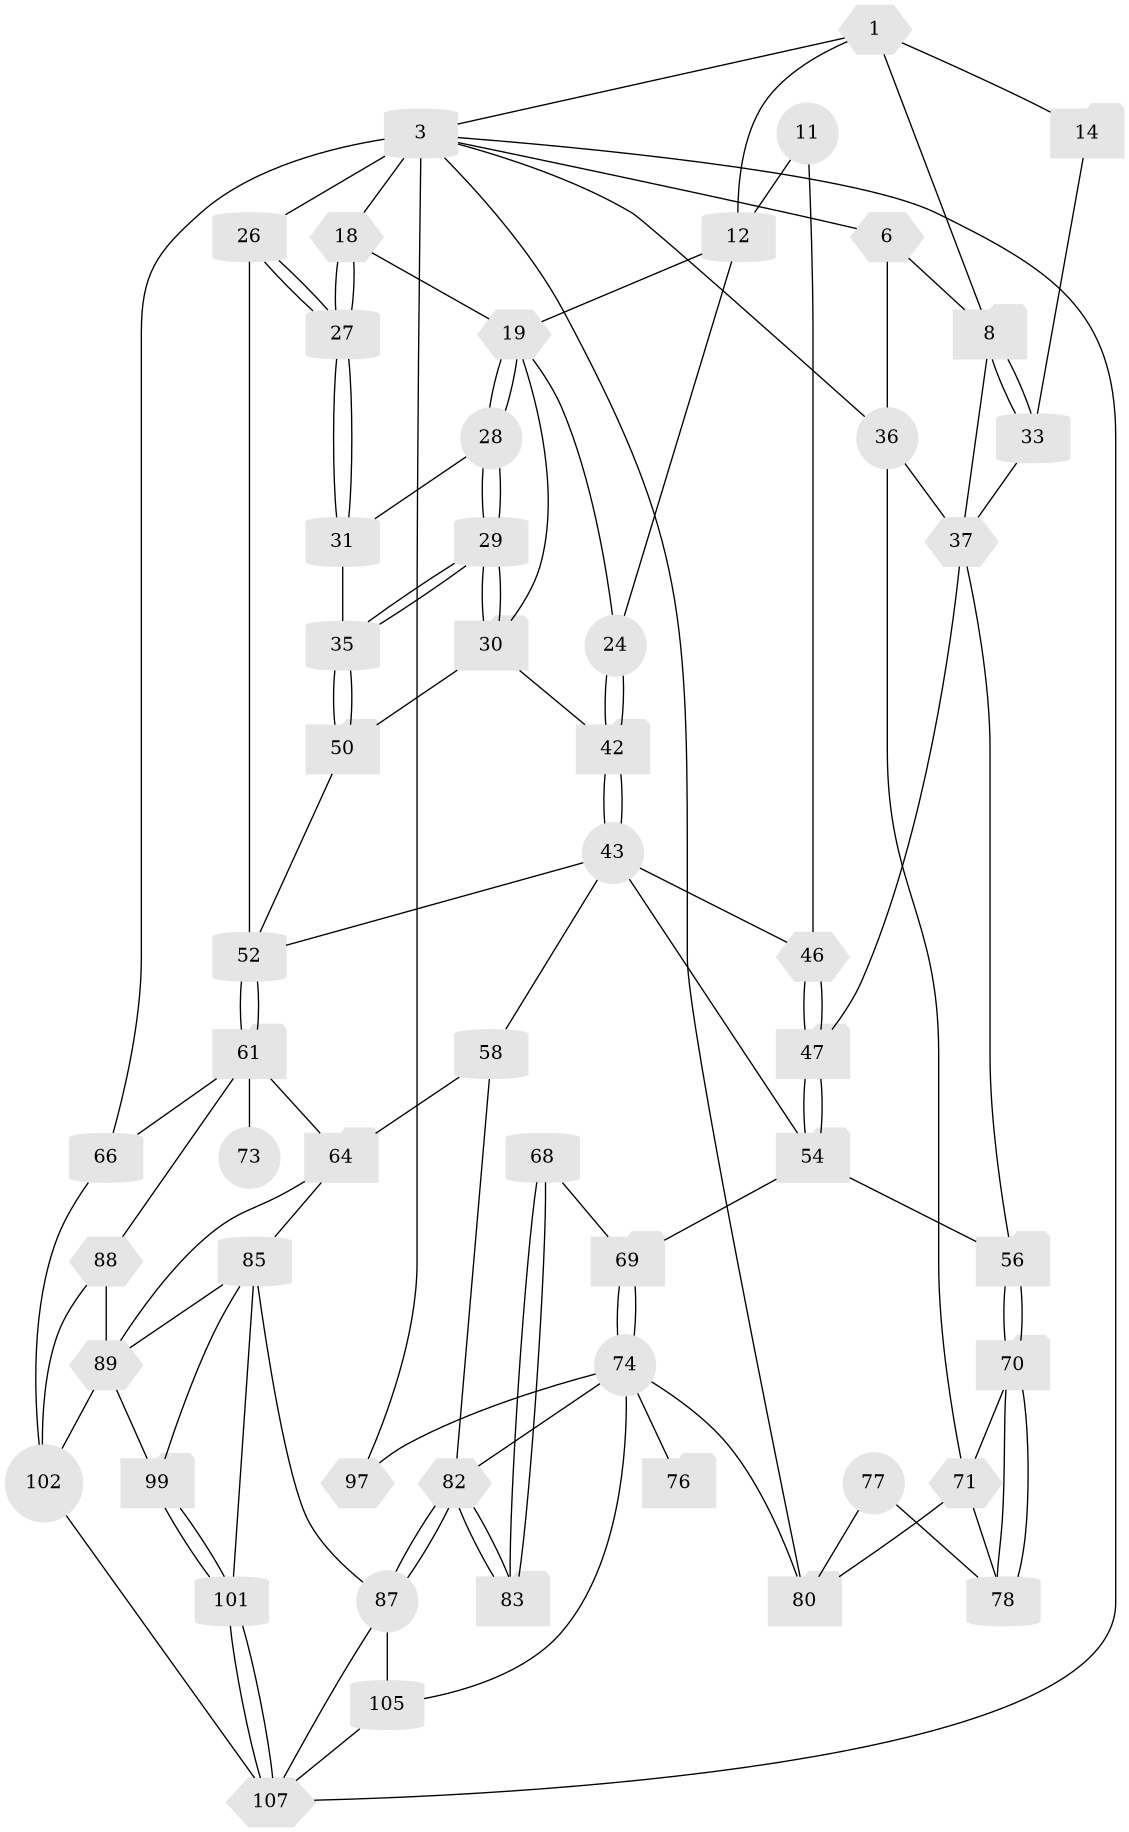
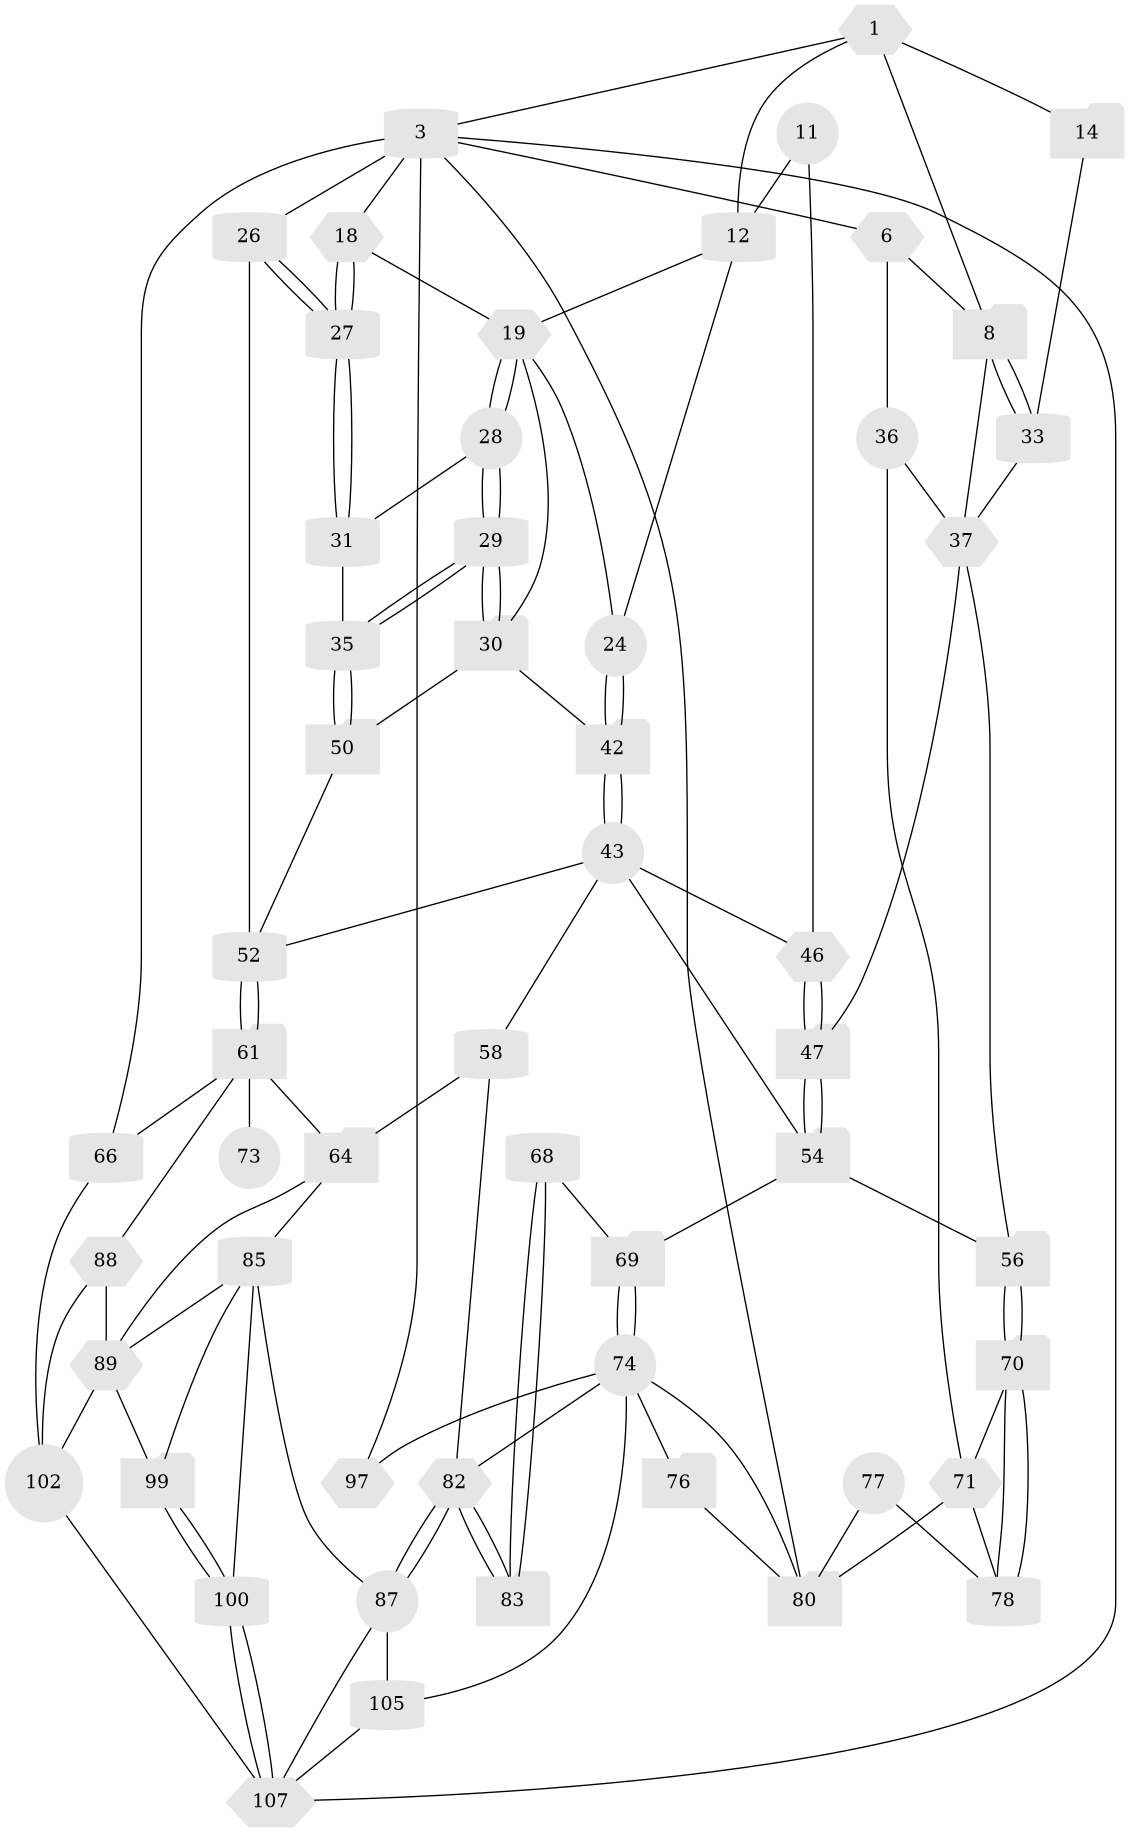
  graph {
    node [color=gray90 shape=cylinder style=filled]
    1 [shape=hexagon super="+2+7"]
    3 [super="+4"]
    8 [shape=folder super="+9"]
    12 [super="+13+21"]
    14 [shape=folder super="+17"]
    6 [shape=hexagon super="+10"]
    18 [shape=hexagon]
    26
    36 [shape=circle super="+39"]
    66 [super="+106"]
    80 [shape=folder super="+91"]
    97 [shape=hexagon]
    107 [shape=hexagon super="+109"]
    33
    37 [shape=hexagon super="+38+41"]
    19 [shape=hexagon super="+20"]
    24 [shape=circle]
    27
    52 [super="+53"]
    71 [shape=hexagon super="+79"]
    102 [shape=circle super="+108"]
    47 [shape=folder]
    56 [shape=folder]
    11 [shape=circle super="+15"]
    46 [shape=hexagon]
    28 [shape=circle]
    30 [shape=folder super="+48"]
    42 [shape=folder]
    31 [super="+32"]
    29
    50 [shape=folder]
    43 [shape=circle super="+44"]
    61 [shape=folder super="+67+62"]
    35
    78
    54 [shape=folder super="+57+55"]
    70 [shape=folder]
    58 [super="+59"]
    69 [shape=folder]
    64 [shape=folder super="+65"]
    82 [shape=hexagon]
    73 [shape=circle]
    88 [shape=hexagon super="+101"]
    74 [shape=circle super="+95+75"]
    85 [super="+86+92"]
    89 [shape=hexagon super="+90+98"]
    83 [shape=folder]
    87 [shape=circle super="+104"]
    68
    99 [shape=folder]
-   100 [label=101]
+   100
    76 [shape=folder]
    105
    77 [shape=circle]
    1 -- 3
    1 -- 8
    1 -- 12
    1 -- 14
    3 -- 6
    3 -- 18
    3 -- 26
-   3 -- 36
    3 -- 66 [weight=3]
    3 -- 80
    3 -- 97
    3 -- 107
    8 -- 33
    8 -- 33
    8 -- 37
    12 -- 19
    12 -- 24
    14 -- 33
    6 -- 8
    6 -- 36
    18 -- 19
    18 -- 27
    18 -- 27
    26 -- 27
    26 -- 27
    26 -- 52
    36 -- 37
    36 -- 71
    66 -- 102
    33 -- 37
    37 -- 47
    37 -- 56
    19 -- 24
    19 -- 28
    19 -- 28
    19 -- 30
    24 -- 42
    24 -- 42
    27 -- 31
    27 -- 31
    52 -- 61
    52 -- 61
    71 -- 80
    71 -- 78
    102 -- 107
    47 -- 54
    47 -- 54
    56 -- 70
    56 -- 70
    11 -- 12 [weight=2]
    11 -- 46
    46 -- 47
    46 -- 47
    28 -- 31
    28 -- 29
    28 -- 29
    30 -- 42
    30 -- 50
    42 -- 43
    42 -- 43
    31 -- 35
    29 -- 30
    29 -- 30
    29 -- 35
    29 -- 35
    50 -- 52
    43 -- 52
    43 -- 46
    43 -- 54
    43 -- 58
    61 -- 66 [weight=2]
    61 -- 64
    61 -- 73 [weight=3]
    61 -- 88 [weight=2]
    35 -- 50
    35 -- 50
    54 -- 56
    54 -- 69
    70 -- 71
    70 -- 78
    70 -- 78
    58 -- 64
    58 -- 82
    69 -- 74
    69 -- 74
    64 -- 85
    64 -- 89
    82 -- 83
    82 -- 83
    82 -- 87
    82 -- 87
    88 -- 102
    88 -- 89
    74 -- 80
    74 -- 97 [weight=2]
    74 -- 82
    74 -- 76
    74 -- 105
    85 -- 89
    85 -- 87
    85 -- 99
    85 -- 100
    89 -- 102
    89 -- 99
    87 -- 107
    87 -- 105
    68 -- 69
    68 -- 83
    68 -- 83
    99 -- 100
    99 -- 100
    100 -- 107
    100 -- 107
+   76 -- 80
    105 -- 107
    77 -- 80
    77 -- 78
  }
